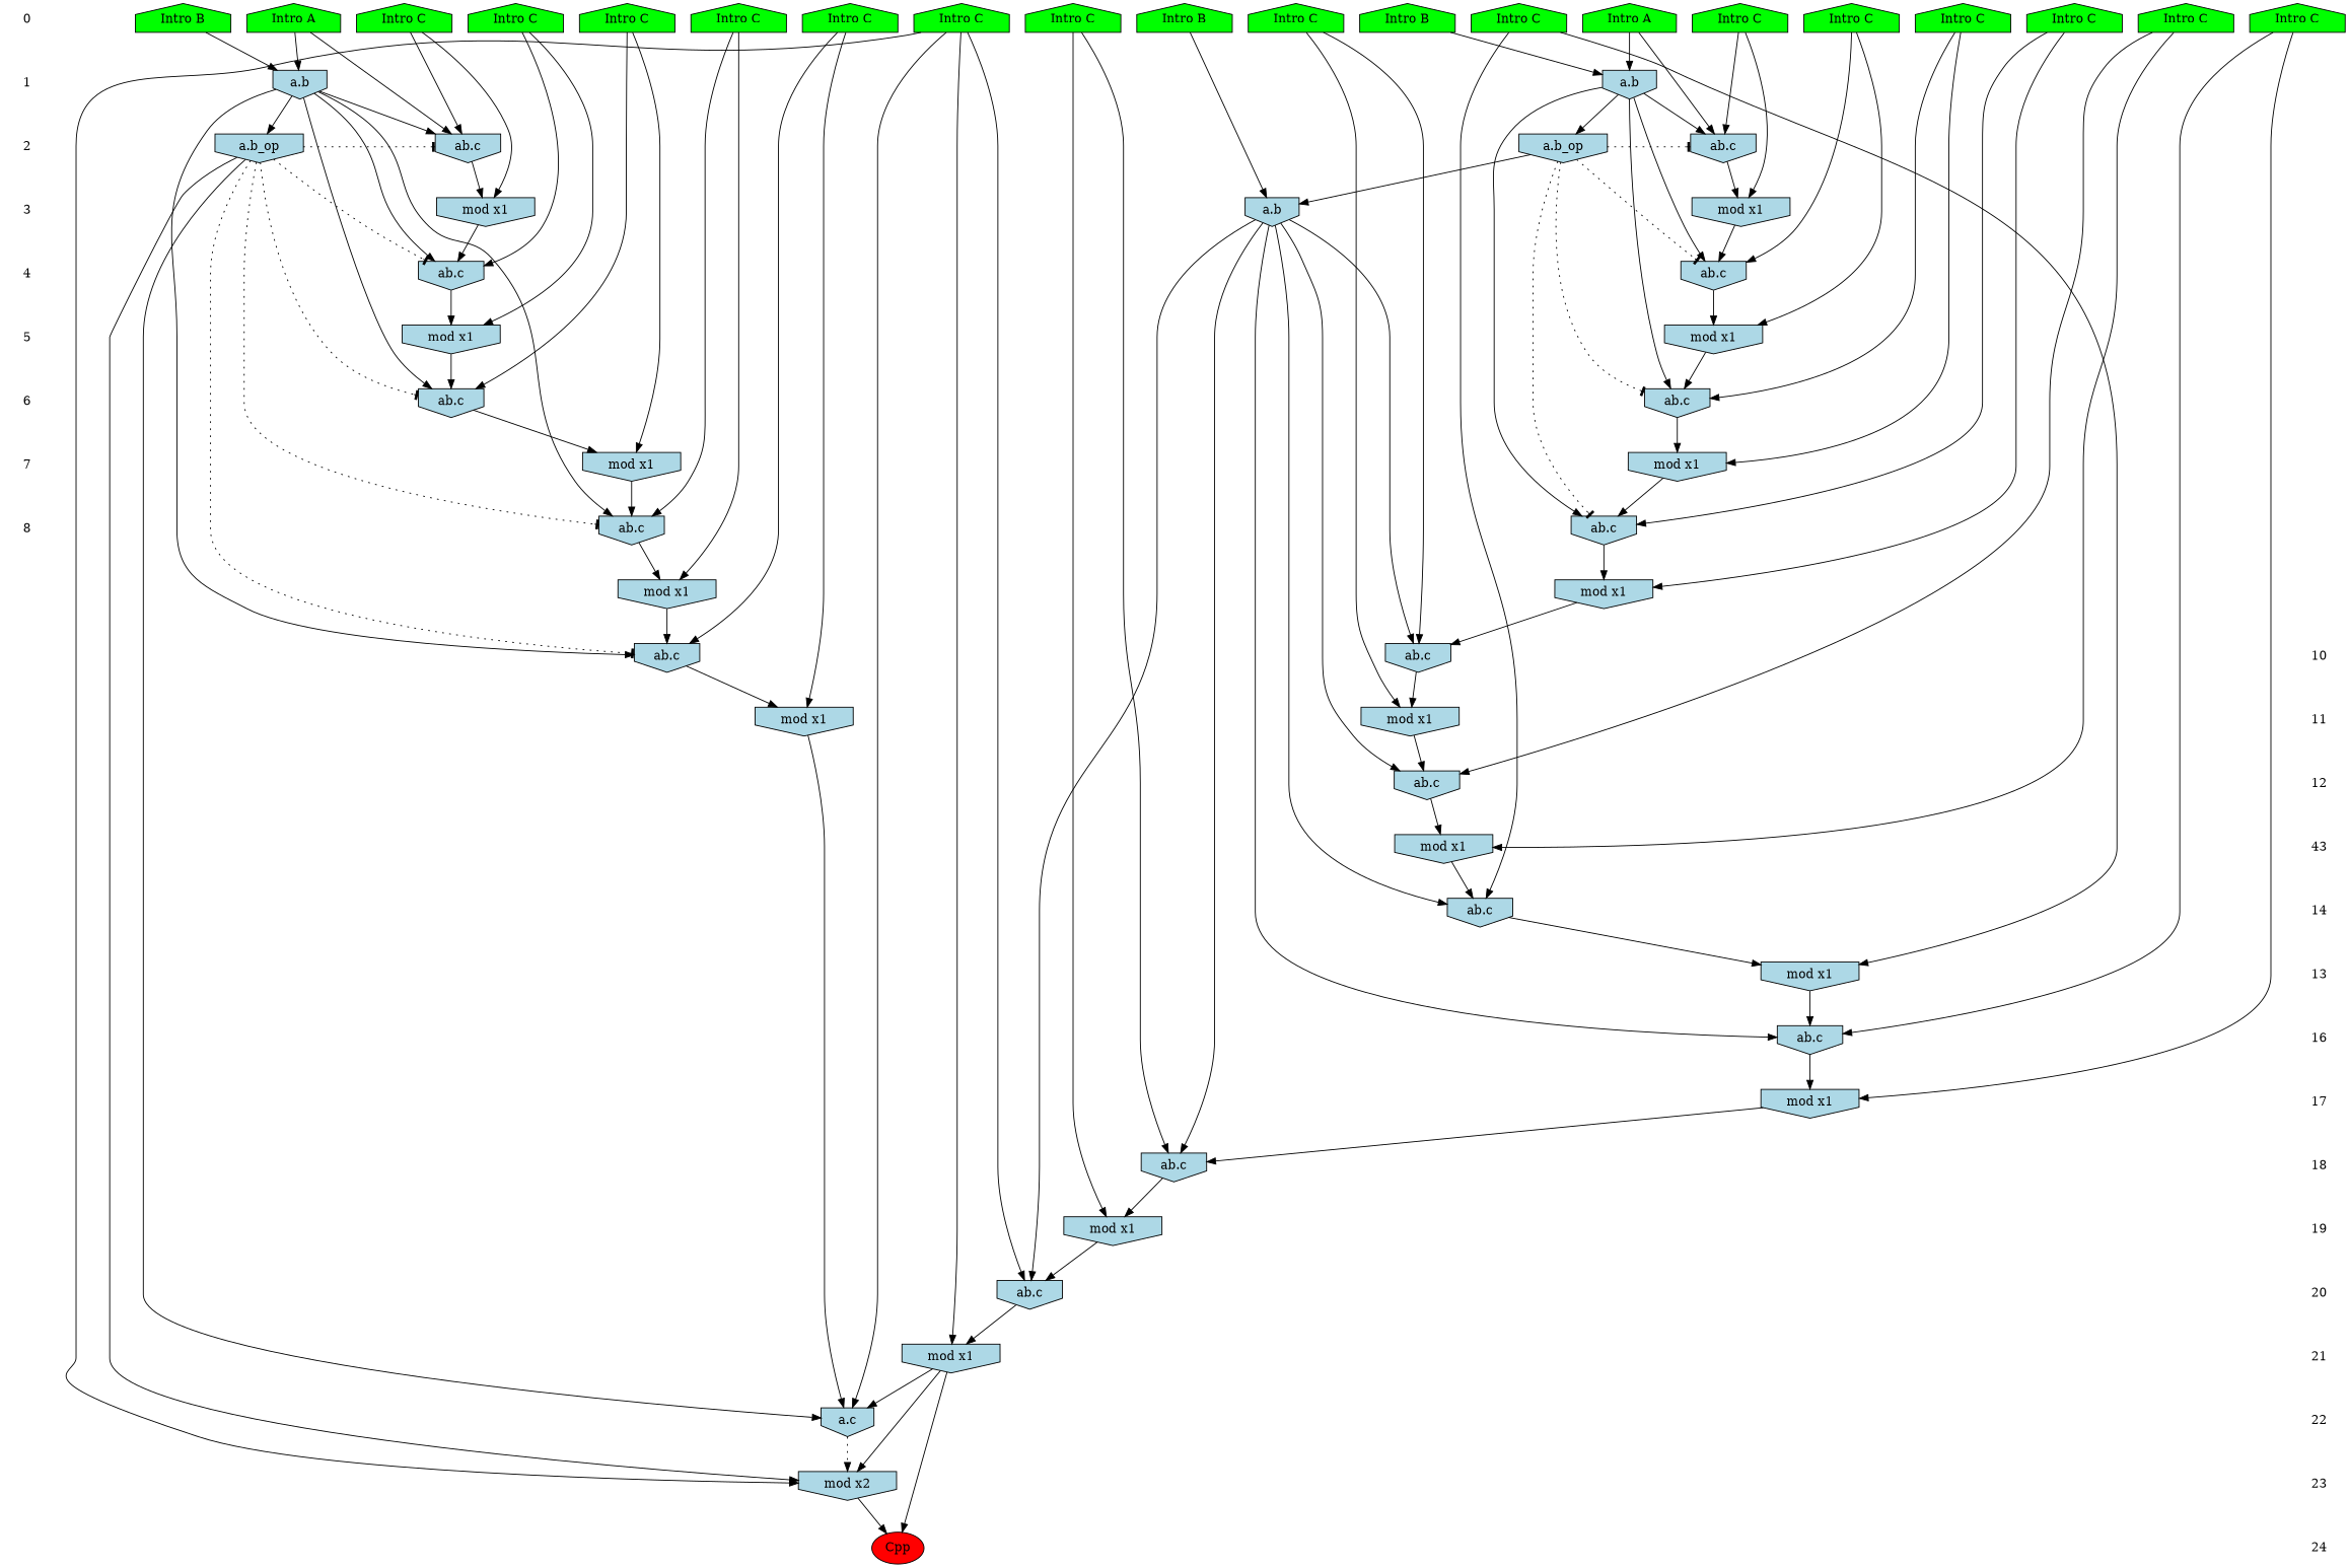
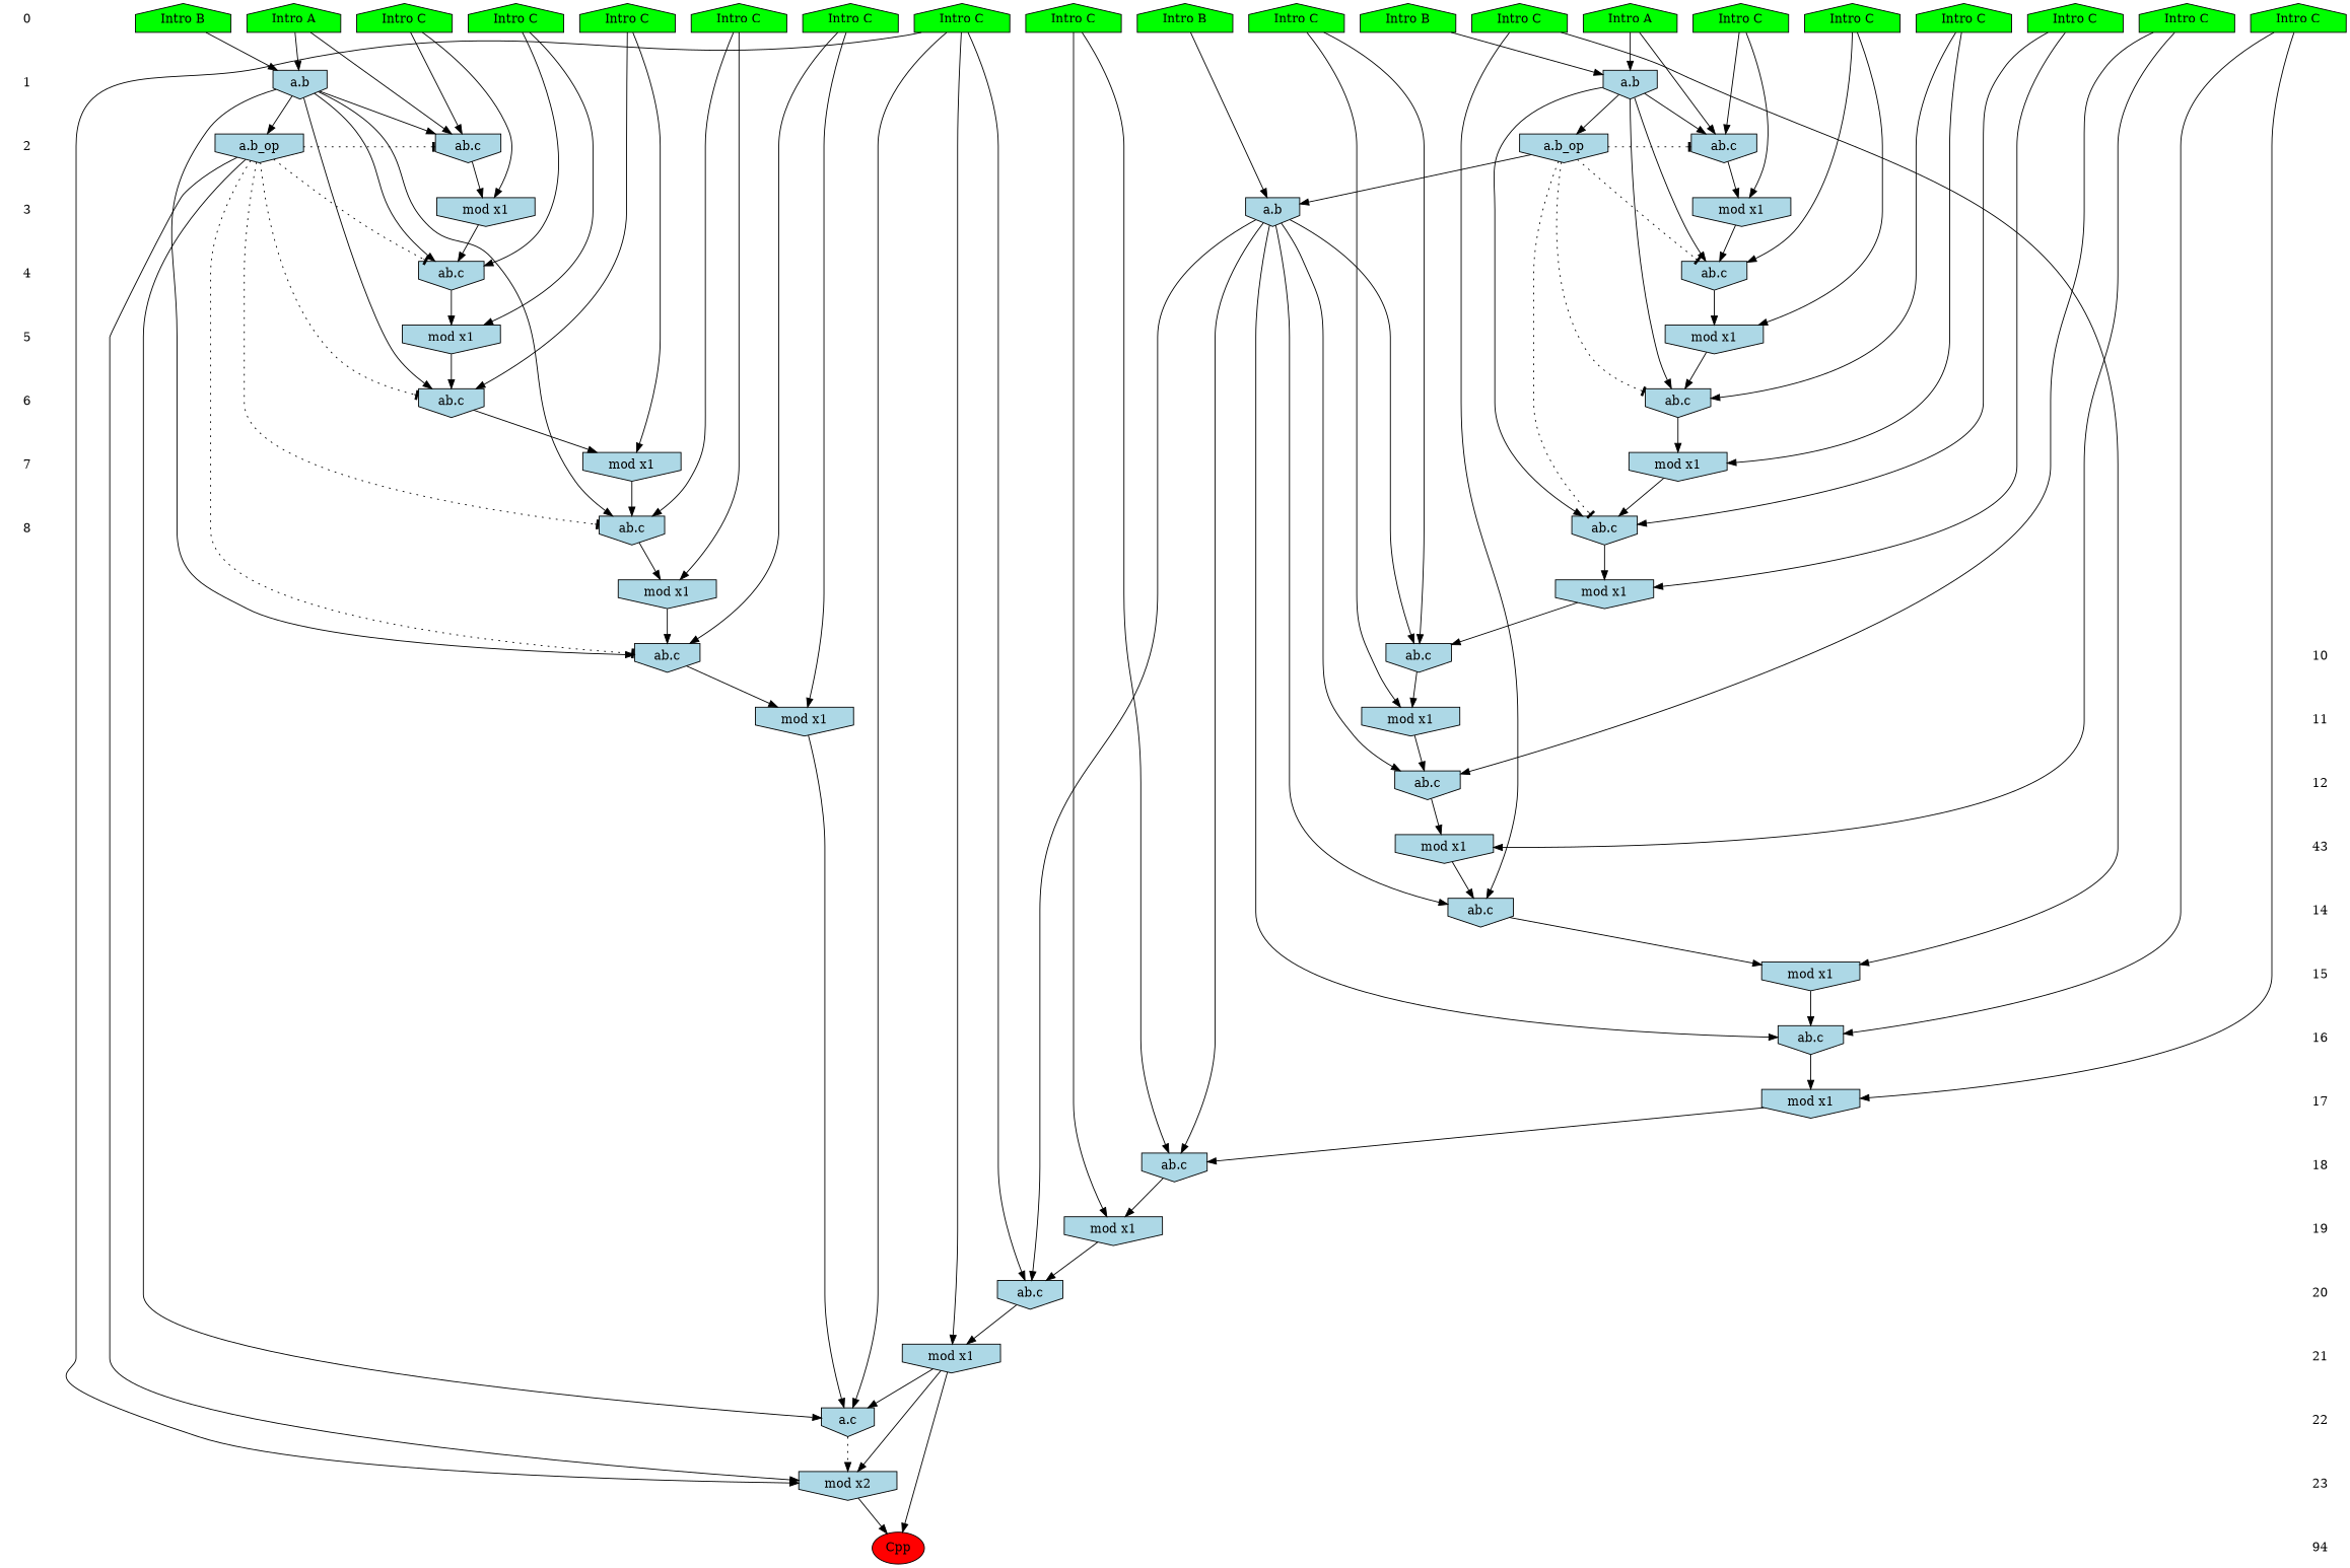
  digraph {
    ranksep=.5
    node [shape=invhouse fillcolor=lightblue style=filled]
    0 [shape=plaintext fillcolor="" style=""]
    n2 [fillcolor=green label="Intro A" shape=house]
    n3 [fillcolor=green label="Intro B" shape=house]
    n4 [fillcolor=green label="Intro A" shape=house]
    n5 [fillcolor=green label="Intro B" shape=house]
    n6 [fillcolor=green label="Intro B" shape=house]
    n7 [fillcolor=green label="Intro C" shape=house]
    n8 [fillcolor=green label="Intro C" shape=house]
    n9 [fillcolor=green label="Intro C" shape=house]
    n10 [fillcolor=green label="Intro C" shape=house]
    n11 [fillcolor=green label="Intro C" shape=house]
    n12 [fillcolor=green label="Intro C" shape=house]
    n13 [fillcolor=green label="Intro C" shape=house]
    n14 [fillcolor=green label="Intro C" shape=house]
    n15 [fillcolor=green label="Intro C" shape=house]
    n16 [fillcolor=green label="Intro C" shape=house]
    n17 [fillcolor=green label="Intro C" shape=house]
    n18 [fillcolor=green label="Intro C" shape=house]
    n19 [fillcolor=green label="Intro C" shape=house]
    n20 [fillcolor=green label="Intro C" shape=house]
    n21 [fillcolor=green label="Intro C" shape=house]
    1 [shape=plaintext fillcolor="" style=""]
    n23 [label="a.b"]
    n24 [label="a.b"]
    2 [shape=plaintext fillcolor="" style=""]
    n26 [label="ab.c"]
    n27 [label="a.b_op"]
    n28 [label="ab.c"]
    n29 [label="a.b_op"]
    3 [shape=plaintext fillcolor="" style=""]
    n31 [label="mod x1"]
    n32 [label="mod x1"]
    n33 [label="a.b"]
    4 [shape=plaintext fillcolor="" style=""]
    n35 [label="ab.c"]
    n36 [label="ab.c"]
    5 [shape=plaintext fillcolor="" style=""]
    n38 [label="mod x1"]
    n39 [label="mod x1"]
    6 [shape=plaintext fillcolor="" style=""]
    n41 [label="ab.c"]
    n42 [label="ab.c"]
    7 [shape=plaintext fillcolor="" style=""]
    n44 [label="mod x1"]
    n45 [label="mod x1"]
    8 [shape=plaintext fillcolor="" style=""]
    n47 [label="ab.c"]
    n48 [label="ab.c"]
    n49 [label="mod x1"]
    n50 [label="mod x1"]
    10 [shape=plaintext fillcolor="" style=""]
    n52 [label="ab.c"]
    n53 [label="ab.c"]
    11 [shape=plaintext fillcolor="" style=""]
    n55 [label="mod x1"]
    n56 [label="mod x1"]
    12 [shape=plaintext fillcolor="" style=""]
    n58 [label="ab.c"]
    n59 [label=43 shape=plaintext fillcolor="" style=""]
    n60 [label="mod x1"]
    14 [shape=plaintext fillcolor="" style=""]
    n62 [label="ab.c"]
-   15 [shape=plaintext label=13 fillcolor="" style=""]
+   15 [shape=plaintext fillcolor="" style=""]
    n64 [label="mod x1"]
    16 [shape=plaintext fillcolor="" style=""]
    n66 [label="ab.c"]
    17 [shape=plaintext fillcolor="" style=""]
    n68 [label="mod x1"]
    18 [shape=plaintext fillcolor="" style=""]
    n70 [label="ab.c"]
    19 [shape=plaintext fillcolor="" style=""]
    n72 [label="mod x1"]
    20 [shape=plaintext fillcolor="" style=""]
    n74 [label="ab.c"]
    21 [shape=plaintext fillcolor="" style=""]
    n76 [label="mod x1"]
    22 [shape=plaintext fillcolor="" style=""]
    n78 [label="a.c"]
    23 [shape=plaintext fillcolor="" style=""]
    n80 [label="mod x2"]
-   24 [shape=plaintext fillcolor="" style=""]
+   24 [shape=plaintext label=94 fillcolor="" style=""]
    n82 [fillcolor=red label=Cpp shape=""]
    subgraph sub_1 {
      rank=same
      0
      n2
      n3
      n4
      n5
      n6
      n7
      n8
      n9
      n10
      n11
      n12
      n13
      n14
      n15
      n16
      n17
      n18
      n19
      n20
      n21
    }
    subgraph sub_2 {
      rank=same
      1
      n23
      n24
    }
    subgraph sub_3 {
      rank=same
      2
      n26
      n27
      n28
      n29
    }
    subgraph sub_4 {
      rank=same
      3
      n31
      n32
      n33
    }
    subgraph sub_5 {
      rank=same
      4
      n35
      n36
    }
    subgraph sub_6 {
      rank=same
      5
      n38
      n39
    }
    subgraph sub_7 {
      rank=same
      6
      n41
      n42
    }
    subgraph sub_8 {
      rank=same
      7
      n44
      n45
    }
    subgraph sub_9 {
      rank=same
      8
      n47
      n48
    }
    subgraph sub_10 {
      rank=same
      n49
      n50
    }
    subgraph sub_11 {
      rank=same
      10
      n52
      n53
    }
    subgraph sub_12 {
      rank=same
      11
      n55
      n56
    }
    subgraph sub_13 {
      rank=same
      12
      n58
    }
    subgraph sub_14 {
      rank=same
      n59
      n60
    }
    subgraph sub_15 {
      rank=same
      14
      n62
    }
    subgraph sub_16 {
      rank=same
      15
      n64
    }
    subgraph sub_17 {
      rank=same
      16
      n66
    }
    subgraph sub_18 {
      rank=same
      17
      n68
    }
    subgraph sub_19 {
      rank=same
      18
      n70
    }
    subgraph sub_20 {
      rank=same
      19
      n72
    }
    subgraph sub_21 {
      rank=same
      20
      n74
    }
    subgraph sub_22 {
      rank=same
      21
      n76
    }
    subgraph sub_23 {
      rank=same
      22
      n78
    }
    subgraph sub_24 {
      rank=same
      23
      n80
    }
    subgraph sub_25 {
      rank=same
      24
      n82
    }
    0 -> 1 [style=invis]
    n2 -> n24
    n2 -> n28
    n3 -> n23
    n4 -> n23
    n4 -> n26
    n5 -> n24
    n6 -> n33
    n7 -> n35
    n7 -> n38
    n8 -> n41
    n8 -> n44
    n9 -> n58
    n9 -> n60
    n10 -> n36
    n10 -> n39
    n11 -> n62
    n11 -> n64
    n12 -> n52
    n12 -> n55
    n13 -> n28
    n13 -> n32
    n14 -> n66
    n14 -> n68
    n15 -> n26
    n15 -> n31
    n16 -> n42
    n16 -> n45
    n17 -> n74
    n17 -> n76
    n17 -> n78
    n17 -> n80
    n18 -> n48
    n18 -> n50
    n19 -> n70
    n19 -> n72
    n20 -> n47
    n20 -> n49
    n21 -> n53
    n21 -> n56
    1 -> 2 [style=invis]
    n23 -> n26
    n23 -> n27
    n23 -> n35
    n23 -> n41
    n23 -> n47
    n24 -> n28
    n24 -> n29
    n24 -> n36
    n24 -> n42
    n24 -> n48
    n24 -> n53
    2 -> 3 [style=invis]
    n26 -> n31
    n27 -> n26 [arrowhead=tee style=dotted]
    n27 -> n33
    n27 -> n35 [arrowhead=tee style=dotted]
    n27 -> n41 [arrowhead=tee style=dotted]
    n27 -> n47 [arrowhead=tee style=dotted]
    n28 -> n32
    n29 -> n28 [arrowhead=tee style=dotted]
    n29 -> n36 [arrowhead=tee style=dotted]
    n29 -> n42 [arrowhead=tee style=dotted]
    n29 -> n48 [arrowhead=tee style=dotted]
    n29 -> n53 [arrowhead=tee style=dotted]
    n29 -> n78
    n29 -> n80
    3 -> 4 [style=invis]
    n31 -> n35
    n32 -> n36
    n33 -> n52
    n33 -> n58
    n33 -> n62
    n33 -> n66
    n33 -> n70
    n33 -> n74
    4 -> 5 [style=invis]
    n35 -> n38
    n36 -> n39
    5 -> 6 [style=invis]
    n38 -> n41
    n39 -> n42
    6 -> 7 [style=invis]
    n41 -> n44
    n42 -> n45
    7 -> 8 [style=invis]
    n44 -> n47
    n45 -> n48
    n47 -> n49
    n48 -> n50
    n49 -> n52
    n50 -> n53
    10 -> 11 [style=invis]
    n52 -> n55
    n53 -> n56
    11 -> 12 [style=invis]
    n55 -> n58
    n56 -> n78
    12 -> n59 [style=invis]
    n58 -> n60
    n59 -> 14 [style=invis]
    n60 -> n62
    14 -> 15 [style=invis]
    n62 -> n64
    15 -> 16 [style=invis]
    n64 -> n66
    16 -> 17 [style=invis]
    n66 -> n68
    17 -> 18 [style=invis]
    n68 -> n70
    18 -> 19 [style=invis]
    n70 -> n72
    19 -> 20 [style=invis]
    n72 -> n74
    20 -> 21 [style=invis]
    n74 -> n76
    21 -> 22 [style=invis]
    n76 -> n78
    n76 -> n80
    n76 -> n82
    22 -> 23 [style=invis]
    n78 -> n80 [style=dotted]
    23 -> 24 [style=invis]
    n80 -> n82
  }
